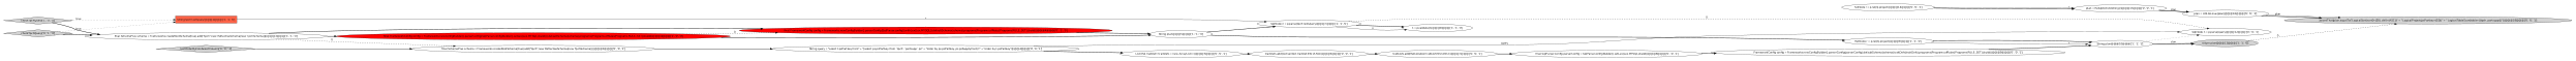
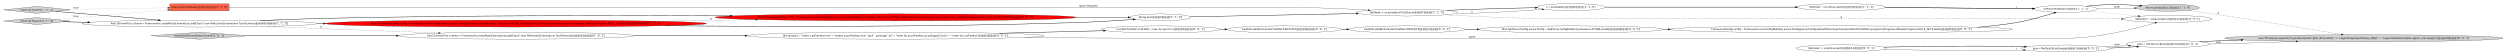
  digraph {
    fontname=Nunito
    rankdir=LR
    node [fillcolor=white fontname=Nunito shape=ellipse style=filled]
    edge [fontname=Nunito style=bold]
    n1 [label="traitDefs.add(RelCollationTraitDef.INSTANCE)@@@7@@@['0', '0', '1']"]
    n2 [label="final SqlParser.Config parserConfig = SqlParser.configBuilder().setLex(Lex.MYSQL).build()@@@8@@@['0', '0', '1']"]
    n3 [label="FrameworkConfig config = Frameworks.newConfigBuilder().parserConfig(parserConfig).defaultSchema(schema).traitDefs(traitDefs).programs(Programs.ofRules(Programs.RULE_SET)).build()@@@9@@@['0', '0', '1']"]
    n4 [fillcolor=lightgray label="checkTpchQuery['1', '0', '0']" shape=diamond]
    n5 [fillcolor=tomato label="String tpchTestQuery@@@2@@@['1', '1', '0']" shape=box]
    n6 [label="final SchemaPlus schema = Frameworks.createRootSchema(true).add(\"tpch\",new ReflectiveSchema(new TpchSchema()))@@@3@@@['1', '1', '0']"]
    n7 [label="SqlNode n = p.parse(tpchTestQuery)@@@7@@@['1', '1', '0']"]
    n8 [label="final SchemaPlus schema = Frameworks.createRootSchema(true).add(\"tpch\",new ReflectiveSchema(new TpchSchema()))@@@3@@@['0', '0', '1']"]
    n9 [fillcolor=red label="final FrameworkConfig config = Frameworks.newConfigBuilder().parserConfig(SqlParser.configBuilder().setLex(Lex.MYSQL).build()).defaultSchema(schema).programs(Programs.ofRules(Programs.RULE_SET)).build()@@@4@@@['1', '0', '0']"]
    n10 [fillcolor=red label="final FrameworkConfig config = Frameworks.newConfigBuilder().parserConfig(SqlParser.config().withLex(Lex.MYSQL)).defaultSchema(schema).programs(Programs.ofRules(Programs.RULE_SET)).build()@@@4@@@['0', '1', '0']"]
    n11 [fillcolor=lightgray label="return plan@@@12@@@['1', '1', '0']"]
    n12 [fillcolor=lightgray label="assertThat(plan,equalTo(\"LogicalSort(sort0=($0(, dir0=(ASC()\" + \" LogicalProject(psPartkey=($0()\" + \" LogicalTableScan(table=((tpch, partsupp(()\"))@@@18@@@['0', '0', '1']"]
    n13 [label="traitDefs.add(ConventionTraitDef.INSTANCE)@@@6@@@['0', '0', '1']"]
    n14 [label="String plan@@@10@@@['1', '1', '1']"]
    n15 [label="SqlNode n = p.parse(query)@@@12@@@['0', '0', '1']"]
    n16 [label="n = p.validate(n)@@@8@@@['1', '1', '0']"]
    n17 [label="RelNode r = p.rel(n).project()@@@9@@@['1', '1', '0']"]
    n18 [fillcolor=lightgray label="testOrderByNonSelectColumn['0', '0', '1']" shape=diamond]
    n19 [label="String query = \"select t.psPartkey from\" + \"(select ps.psPartkey from `tpch`.`partsupp` ps\" + \"order by ps.psPartkey, ps.psSupplyCost) t\" + \"order by t.psPartkey\"@@@4@@@['0', '0', '1']"]
    n20 [label="String plan@@@5@@@['1', '1', '0']"]
    n21 [label="List<RelTraitDef> traitDefs = new ArrayList<>()@@@5@@@['0', '0', '1']"]
    n22 [label="RelNode r = p.rel(n).project()@@@14@@@['0', '0', '1']"]
    n23 [label="plan = RelOptUtil.toString(r)@@@15@@@['0', '0', '1']"]
    n24 [label="plan = Util.toLinux(plan)@@@16@@@['0', '0', '1']"]
    n25 [fillcolor=lightgray label="checkTpchQuery['0', '1', '0']" shape=diamond]
    n1 -> n2
    n2 -> n3
    n3 -> n14
    n4 -> n5 [label=true style=dotted]
    n4 -> n6
-   n5 -> n7 [label=r style=solid]
+   n5 -> n7 [label=tpchTestQuery style=solid]
    n6 -> n8 [label=0 style=dashed]
    n6 -> n9
    n6 -> n10
    n7 -> n15 [label=0 style=dashed]
    n7 -> n16
    n7 -> n16 [label=n style=solid]
    n8 -> n19
    n9 -> n10 [label=0 style=dashed]
    n9 -> n20
    n10 -> n20
    n11 -> n12 [label=0 style=dashed]
    n13 -> n1
    n14 -> n11 [label=plan style=solid]
    n14 -> n11
    n14 -> n15 [style=dotted]
-   n20 -> n17
+   n16 -> n17
    n17 -> n14 [label=r style=solid]
    n17 -> n14
    n18 -> n8
    n19 -> n15 [label=query style=solid]
    n19 -> n21
    n20 -> n7
    n21 -> n13
    n22 -> n23
    n22 -> n23 [label=r style=solid]
    n23 -> n24
    n23 -> n24 [label=plan style=solid]
    n24 -> n12 [label=plan style=solid]
    n24 -> n12
    n25 -> n5 [label=true style=dotted]
    n25 -> n6
  }
